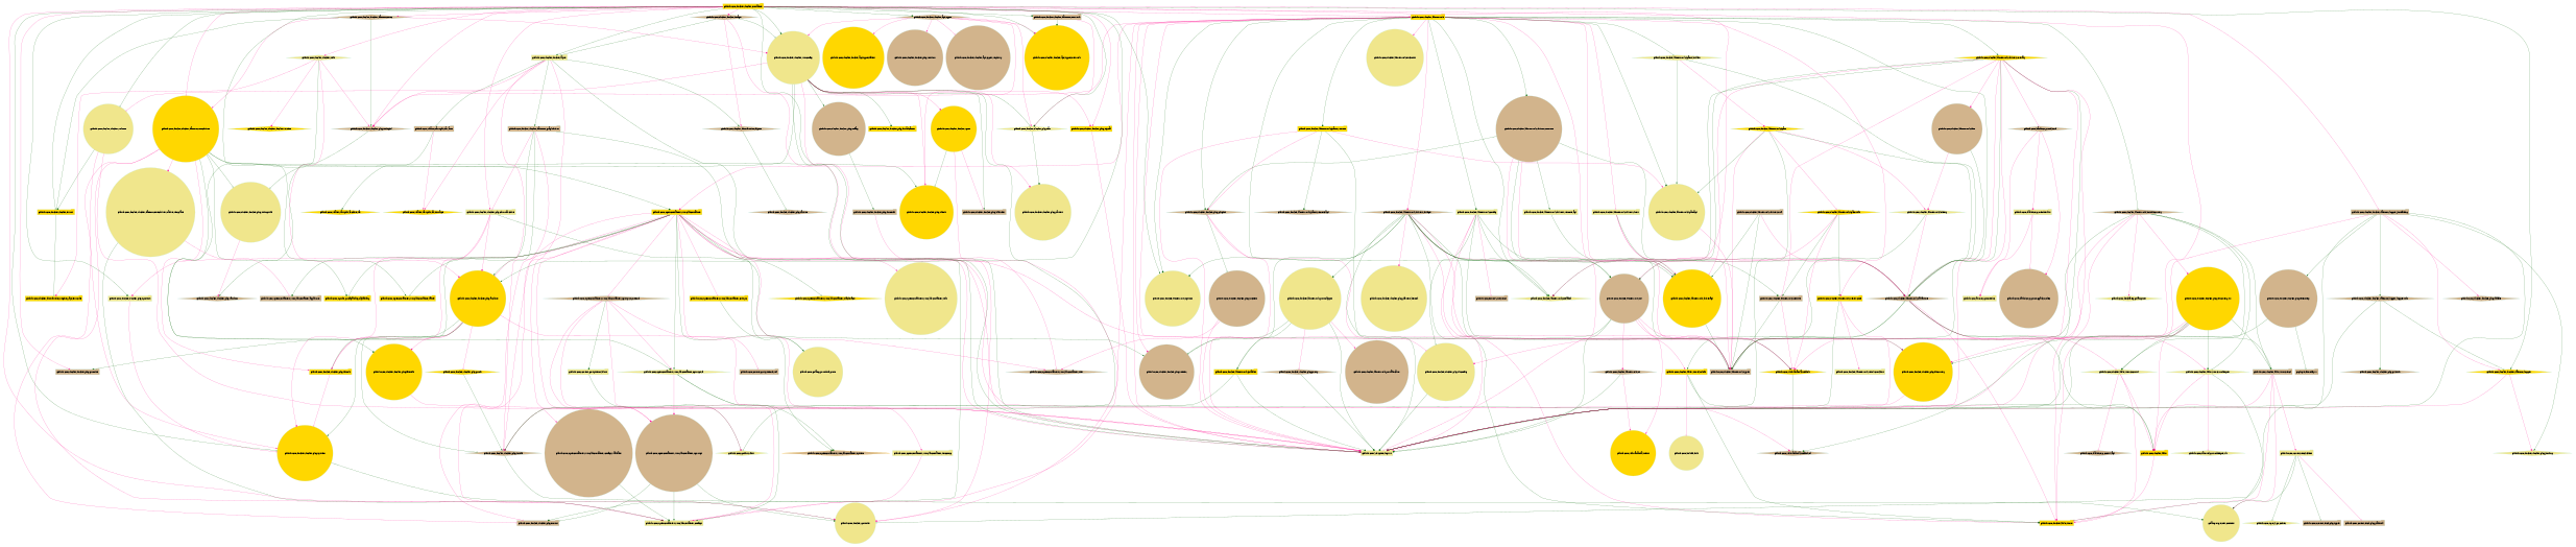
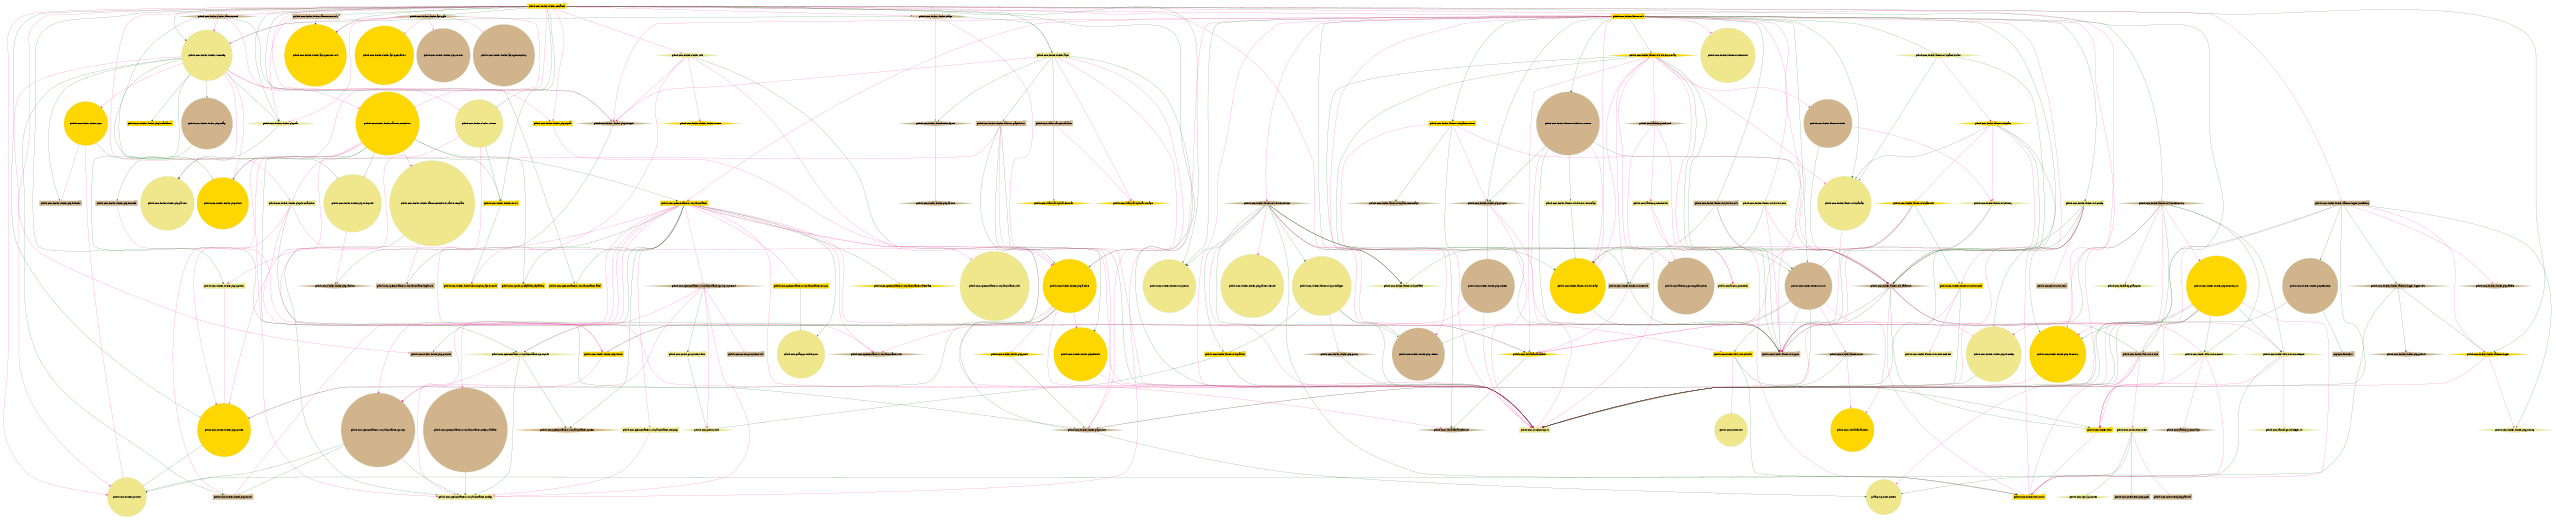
  digraph {
    node [color=paleturquoise fillcolor=tan shape=folder style=filled]
    edge [arrowhead=normal color=deeppink]
    n1 [fillcolor=khaki label="github.com/docker/libkv/store/zookeeper" shape=diamond]
    n2 [fillcolor=gold label="github.com/docker/libkv"]
    n3 [fillcolor=gold label="github.com/docker/libkv/store"]
    n4 [fillcolor=khaki label="github.com/samuel/go-zookeeper/zk" shape=diamond]
    n5 [label="github.com/docker/docker/pkg/homedir"]
    n6 [label="github.com/opencontainers/runc/libcontainer/user" shape=diamond]
    n7 [label="github.com/coreos/etcd/pkg/types"]
    n8 [label="github.com/docker/docker/pkg/reexec" shape=circle]
    n9 [fillcolor=khaki label="github.com/docker/docker/pkg/parsers/kernel" shape=circle]
    n10 [label="github.com/docker/docker/pkg/proxy" shape=diamond]
    n11 [fillcolor=khaki label="github.com/Sirupsen/logrus"]
    n12 [fillcolor=gold label="github.com/vishvananda/netlink" shape=diamond]
    n13 [label="github.com/vishvananda/netlink/nl" shape=diamond]
    n14 [fillcolor=khaki label="github.com/docker/docker/pkg/jsonlog" shape=diamond]
    n15 [fillcolor=khaki label="github.com/coreos/go-systemd/dbus"]
    n16 [fillcolor=khaki label="github.com/godbus/dbus" shape=diamond]
    n17 [fillcolor=gold label="github.com/opencontainers/runc/libcontainer/stacktrace" shape=diamond]
    n18 [fillcolor=khaki label="github.com/deckarep/golang-set" shape=diamond]
    n19 [fillcolor=khaki label="github.com/docker/docker/volume" shape=circle]
    n20 [fillcolor=gold label="github.com/docker/docker/errors"]
    n21 [fillcolor=gold label="github.com/docker/docker/pkg/system" shape=circle]
    n22 [fillcolor=gold label="github.com/docker/distribution/registry/api/errcode"]
    n23 [fillcolor=khaki label="github.com/docker/go-units" shape=circle]
    n24 [fillcolor=khaki label="github.com/opencontainers/runc/libcontainer/seccomp"]
    n25 [fillcolor=khaki label="github.com/opencontainers/runc/libcontainer/configs"]
    n26 [label="github.com/docker/docker/pkg/stringid" shape=diamond]
    n27 [label="github.com/docker/docker/pkg/random" shape=diamond]
    n28 [label="gopkg.in/fsnotify.v1"]
    n29 [label="github.com/hashicorp/consul/api" shape=diamond]
    n30 [fillcolor=gold label="github.com/opencontainers/runc/libcontainer"]
    n31 [label="github.com/docker/docker/pkg/mount"]
    n32 [fillcolor=khaki label="github.com/docker/docker/pkg/symlink"]
    n33 [fillcolor=khaki label="github.com/golang/protobuf/proto" shape=circle]
    n34 [label="github.com/opencontainers/runc/libcontainer/apparmor"]
    n35 [label="github.com/opencontainers/runc/libcontainer/cgroups" shape=circle]
    n36 [fillcolor=khaki label="github.com/opencontainers/runc/libcontainer/cgroups/fs" shape=diamond]
    n37 [label="github.com/opencontainers/runc/libcontainer/cgroups/systemd" shape=diamond]
    n38 [label="github.com/opencontainers/runc/libcontainer/configs/validate" shape=circle]
    n39 [fillcolor=gold label="github.com/opencontainers/runc/libcontainer/criurpc"]
    n40 [fillcolor=gold label="github.com/opencontainers/runc/libcontainer/label"]
    n41 [color=darkgoldenrod1 label="github.com/opencontainers/runc/libcontainer/system" shape=diamond]
    n42 [fillcolor=khaki label="github.com/opencontainers/runc/libcontainer/utils" shape=circle]
    n43 [fillcolor=gold label="github.com/syndtr/gocapability/capability"]
    n44 [label="github.com/coreos/go-systemd/util"]
    n45 [label="github.com/docker/distribution/digest" shape=diamond]
    n46 [label="github.com/docker/docker/pkg/tarsum" shape=diamond]
    n47 [fillcolor=gold label="github.com/docker/docker/daemon/execdriver" shape=circle]
    n48 [fillcolor=khaki label="github.com/docker/docker/daemon/execdriver/native/template" shape=circle]
    n49 [fillcolor=gold label="github.com/docker/docker/pkg/idtools"]
    n50 [fillcolor=khaki label="github.com/docker/docker/pkg/stringutils" shape=circle]
    n51 [fillcolor=gold label="github.com/docker/docker/pkg/ulimit" shape=circle]
    n52 [label="github.com/BurntSushi/toml"]
    n53 [label="github.com/docker/libnetwork/datastore" shape=diamond]
    n54 [fillcolor=gold label="github.com/docker/libkv/store/boltdb"]
    n55 [fillcolor=khaki label="github.com/docker/libkv/store/consul" shape=diamond]
    n56 [label="github.com/docker/libkv/store/etcd"]
    n57 [label="github.com/docker/libnetwork/types"]
    n58 [fillcolor=khaki label="github.com/boltdb/bolt" shape=circle]
    n59 [fillcolor=khaki label="github.com/coreos/etcd/client"]
    n60 [fillcolor=khaki label="golang.org/x/net/context" shape=circle]
    n61 [label="github.com/coreos/etcd/pkg/pathutil"]
    n62 [fillcolor=khaki label="github.com/ugorji/go/codec" shape=diamond]
    n63 [fillcolor=gold label="github.com/docker/libnetwork/drivers/overlay" shape=diamond]
    n64 [fillcolor=gold label="github.com/docker/libnetwork/driverapi" shape=circle]
    n65 [label="github.com/docker/libnetwork/idm" shape=circle]
    n66 [fillcolor=khaki label="github.com/docker/libnetwork/netlabel" shape=diamond]
    n67 [label="github.com/docker/libnetwork/netutils"]
    n68 [label="github.com/docker/libnetwork/osl" shape=circle]
    n69 [label="github.com/hashicorp/serf/serf" shape=diamond]
    n70 [fillcolor=khaki label="github.com/docker/libnetwork/bitseq" shape=diamond]
    n71 [label="github.com/docker/libnetwork/ns" shape=diamond]
    n72 [fillcolor=gold label="github.com/vishvananda/netns" shape=circle]
    n73 [fillcolor=khaki label="github.com/hashicorp/memberlist"]
    n74 [fillcolor=khaki label="github.com/armon/go-metrics"]
    n75 [label="github.com/hashicorp/go-msgpack/codec" shape=circle]
    n76 [label="github.com/docker/docker/pkg/version" shape=circle]
    n77 [fillcolor=gold label="github.com/docker/docker/pkg/signal"]
    n78 [label="github.com/docker/libnetwork/ipams/remote/api" shape=diamond]
    n79 [label="github.com/docker/docker/image" shape=diamond]
    n80 [fillcolor=khaki label="github.com/docker/docker/layer"]
    n81 [fillcolor=khaki label="github.com/docker/docker/runconfig" shape=circle]
    n82 [fillcolor=gold label="github.com/docker/docker/pkg/archive" shape=circle]
    n83 [fillcolor=gold label="github.com/vbatts/tar-split/tar/storage" shape=diamond]
    n84 [label="github.com/docker/docker/pkg/ioutils" shape=diamond]
    n85 [label="github.com/vbatts/tar-split/tar/asm"]
    n86 [label="github.com/docker/docker/daemon/graphdriver"]
    n87 [label="github.com/docker/docker/pkg/blkiodev"]
    n88 [fillcolor=khaki label="github.com/docker/docker/pkg/nat" shape=diamond]
    n89 [fillcolor=khaki label="github.com/docker/docker/pkg/parsers" shape=circle]
    n90 [fillcolor=gold label="github.com/docker/docker/opts" shape=circle]
    n91 [fillcolor=gold label="github.com/docker/docker/pkg/broadcaster"]
    n92 [label="github.com/docker/docker/pkg/mflag" shape=circle]
    n93 [fillcolor=gold label="github.com/docker/docker/pkg/fileutils" shape=circle]
    n94 [label="github.com/docker/docker/pkg/promise"]
    n95 [fillcolor=gold label="github.com/docker/docker/pkg/pools" shape=diamond]
    n96 [fillcolor=gold label="github.com/vbatts/tar-split/archive/tar" shape=diamond]
    n97 [fillcolor=khaki label="github.com/docker/docker/pkg/chrootarchive"]
    n98 [label="github.com/docker/docker/daemon/exec" shape=diamond]
    n99 [label="github.com/docker/docker/pkg/tailfile" shape=diamond]
    n100 [label="github.com/docker/libnetwork/drivers/remote" shape=circle]
    n101 [label="github.com/docker/docker/pkg/plugins" shape=diamond]
    n102 [fillcolor=khaki label="github.com/docker/libnetwork/drivers/remote/api"]
    n103 [fillcolor=khaki label="github.com/docker/docker/pkg/tlsconfig" shape=circle]
    n104 [label="github.com/docker/docker/pkg/sockets" shape=circle]
    n105 [fillcolor=gold label="github.com/docker/libnetwork/iptables"]
    n106 [fillcolor=gold label="github.com/docker/libnetwork/ipams/remote"]
    n107 [fillcolor=khaki label="github.com/docker/libnetwork/ipamapi" shape=circle]
    n108 [fillcolor=khaki label="github.com/docker/libnetwork/options" shape=circle]
-   n109 [label="github.com/docker/libnetwork/portallocator" shape=circle]
    n110 [fillcolor=gold label="github.com/docker/docker/pkg/discovery/kv" shape=circle]
    n111 [fillcolor=gold label="github.com/docker/docker/pkg/discovery" shape=circle]
    n112 [fillcolor=khaki label="github.com/docker/libnetwork/config"]
    n113 [fillcolor=gold label="github.com/docker/docker/dockerversion" shape=diamond]
    n114 [fillcolor=gold label="github.com/docker/docker/api/types/network" shape=circle]
    n115 [label="github.com/docker/docker/pkg/filenotify" shape=circle]
    n116 [label="github.com/docker/docker/daemon/network"]
    n117 [label="github.com/docker/docker/api/types/registry" shape=circle]
    n118 [fillcolor=khaki label="github.com/docker/libnetwork/ipams/builtin" shape=diamond]
    n119 [fillcolor=gold label="github.com/docker/libnetwork/ipam" shape=diamond]
    n120 [fillcolor=gold label="github.com/docker/libnetwork/ipamutils" shape=diamond]
    n121 [fillcolor=gold label="github.com/docker/libnetwork/resolvconf"]
    n122 [label="github.com/docker/libnetwork/drivers/bridge" shape=diamond]
    n123 [fillcolor=khaki label="github.com/docker/libnetwork/portmapper" shape=circle]
    n124 [fillcolor=khaki label="github.com/docker/libnetwork/resolvconf/dns"]
    n125 [fillcolor=gold label="github.com/docker/docker/api/types/filters" shape=circle]
    n126 [label="github.com/docker/docker/pkg/pubsub" shape=diamond]
    n127 [label="github.com/docker/libnetwork/drivers/null"]
    n128 [fillcolor=gold label="github.com/docker/libnetwork"]
    n129 [fillcolor=khaki label="github.com/docker/libnetwork/drivers/host"]
    n130 [fillcolor=khaki label="github.com/docker/libnetwork/etchosts" shape=circle]
    n131 [label="github.com/docker/libnetwork/hostdiscovery" shape=diamond]
    n132 [label="github.com/docker/docker/api/types" shape=diamond]
    n133 [fillcolor=gold label="github.com/docker/docker/daemon/logger" shape=diamond]
    n134 [label="github.com/docker/docker/daemon/logger/loggerutils" shape=diamond]
    n135 [fillcolor=khaki label="github.com/docker/docker/utils" shape=diamond]
    n136 [fillcolor=gold label="github.com/docker/docker/container"]
    n137 [label="github.com/docker/docker/daemon/logger/jsonfilelog"]
    n1 -> n2 [arrowhead=box]
    n1 -> n3 [arrowhead=odot color=darkgreen]
    n1 -> n4 [arrowhead=odot]
    n2 -> n3 [arrowhead=odot]
    n5 -> n6 [arrowhead=odot]
    n10 -> n11 [color=darkgreen]
    n12 -> n13 [arrowhead=odot color=darkgreen]
    n15 -> n16 [arrowhead=odot color=darkgreen]
    n19 -> n11 [arrowhead=odot]
    n19 -> n20 [arrowhead=box color=darkgreen]
    n19 -> n21
    n20 -> n22 [arrowhead=odot color=darkgreen]
    n21 -> n23 [arrowhead=odot color=darkgreen]
    n24 -> n25
    n26 -> n27 [color=darkgreen]
    n30 -> n6
    n30 -> n11 [arrowhead=box]
    n30 -> n12
    n30 -> n13 [arrowhead=box]
    n30 -> n17 [arrowhead=odot color=darkgreen]
    n30 -> n24
    n30 -> n25
    n30 -> n31 [arrowhead=odot]
    n30 -> n32 [arrowhead=box]
    n30 -> n33 [color=darkgreen]
    n30 -> n34 [arrowhead=box color=darkgreen]
    n30 -> n35 [arrowhead=box]
    n30 -> n36 [color=darkgreen]
    n30 -> n37 [arrowhead=odot]
    n30 -> n38
    n30 -> n39 [arrowhead=odot]
    n30 -> n40 [arrowhead=odot color=darkgreen]
    n30 -> n41 [arrowhead=box color=darkgreen]
    n30 -> n42
    n30 -> n43 [arrowhead=odot color=darkgreen]
    n32 -> n21 [arrowhead=odot]
    n35 -> n23 [arrowhead=box color=darkgreen]
    n35 -> n25 [color=darkgreen]
    n35 -> n31 [arrowhead=odot color=darkgreen]
    n36 -> n25 [color=darkgreen]
    n36 -> n35 [arrowhead=box]
    n36 -> n41 [arrowhead=box color=darkgreen]
    n37 -> n15 [arrowhead=box color=darkgreen]
    n37 -> n16 [arrowhead=box]
    n37 -> n25 [arrowhead=odot]
    n37 -> n35
    n37 -> n36
    n37 -> n44 [arrowhead=odot]
    n38 -> n25 [arrowhead=box color=darkgreen]
    n39 -> n33 [arrowhead=odot color=darkgreen]
    n45 -> n46 [arrowhead=odot color=darkgreen]
    n47 -> n25 [arrowhead=box]
    n47 -> n30 [arrowhead=box color=darkgreen]
    n47 -> n31 [arrowhead=odot]
    n47 -> n36 [arrowhead=box color=darkgreen]
    n47 -> n43 [arrowhead=box color=darkgreen]
    n47 -> n48 [arrowhead=box]
    n47 -> n49
    n47 -> n50 [arrowhead=odot color=darkgreen]
    n47 -> n51 [color=darkgreen]
    n48 -> n25 [color=darkgreen]
    n48 -> n34 [arrowhead=odot]
    n49 -> n21 [arrowhead=odot]
    n50 -> n27 [arrowhead=box]
    n53 -> n1
    n53 -> n2 [arrowhead=odot color=darkgreen]
    n53 -> n3 [arrowhead=odot]
    n53 -> n54 [color=darkgreen]
    n53 -> n55 [arrowhead=odot]
    n53 -> n56 [arrowhead=odot color=darkgreen]
    n53 -> n57 [arrowhead=odot color=darkgreen]
    n54 -> n2 [arrowhead=box color=darkgreen]
    n54 -> n3 [arrowhead=box color=darkgreen]
    n54 -> n58 [arrowhead=odot]
    n55 -> n2 [arrowhead=box]
    n55 -> n3
    n55 -> n29 [arrowhead=odot]
    n56 -> n2
    n56 -> n3 [arrowhead=odot]
    n56 -> n59
    n56 -> n60
    n59 -> n7 [arrowhead=odot color=darkgreen]
    n59 -> n60 [color=darkgreen]
    n59 -> n61 [arrowhead=odot]
    n59 -> n62 [arrowhead=odot color=darkgreen]
    n63 -> n3 [arrowhead=box]
    n63 -> n11 [arrowhead=odot]
    n63 -> n12 [arrowhead=box]
    n63 -> n13 [arrowhead=box color=darkgreen]
    n63 -> n53
    n63 -> n57 [color=darkgreen]
    n63 -> n64 [arrowhead=odot]
    n63 -> n65 [arrowhead=box]
    n63 -> n66 [arrowhead=box color=darkgreen]
    n63 -> n67 [arrowhead=odot]
    n63 -> n68 [arrowhead=box color=darkgreen]
    n63 -> n69 [arrowhead=odot]
    n64 -> n57 [color=darkgreen]
    n65 -> n53 [color=darkgreen]
    n65 -> n70 [arrowhead=box]
    n67 -> n12
    n67 -> n57 [arrowhead=odot color=darkgreen]
    n68 -> n8 [arrowhead=odot color=darkgreen]
    n68 -> n11 [color=darkgreen]
    n68 -> n12
    n68 -> n57
    n68 -> n71 [arrowhead=box]
    n68 -> n72
    n69 -> n73 [arrowhead=box]
    n69 -> n74 [arrowhead=odot]
    n69 -> n75 [arrowhead=box]
    n70 -> n53 [arrowhead=odot]
    n70 -> n57 [arrowhead=odot color=darkgreen]
    n71 -> n11 [arrowhead=box color=darkgreen]
    n71 -> n72
    n73 -> n74 [arrowhead=box]
    n73 -> n75 [arrowhead=odot]
    n77 -> n11
    n79 -> n11
    n79 -> n45
    n79 -> n80 [arrowhead=odot color=darkgreen]
    n79 -> n81 [arrowhead=odot color=darkgreen]
    n80 -> n11 [color=darkgreen]
    n80 -> n26
    n80 -> n45 [color=darkgreen]
    n80 -> n82 [arrowhead=odot]
    n80 -> n83
    n80 -> n84
    n80 -> n85 [arrowhead=odot color=darkgreen]
    n80 -> n86 [color=darkgreen]
    n81 -> n19 [arrowhead=odot]
    n81 -> n23 [arrowhead=box]
    n81 -> n31 [arrowhead=box color=darkgreen]
    n81 -> n50 [arrowhead=odot color=darkgreen]
    n81 -> n51 [arrowhead=odot]
    n81 -> n77 [arrowhead=box]
    n81 -> n84 [color=darkgreen]
    n81 -> n87 [color=darkgreen]
    n81 -> n88 [arrowhead=odot color=darkgreen]
    n81 -> n89 [arrowhead=box]
    n81 -> n90 [arrowhead=box]
    n81 -> n91 [arrowhead=box color=darkgreen]
    n81 -> n92 [color=darkgreen]
    n82 -> n11 [arrowhead=odot]
    n82 -> n21 [color=darkgreen]
    n82 -> n49 [arrowhead=odot]
    n82 -> n84 [arrowhead=odot color=darkgreen]
    n82 -> n93 [arrowhead=box]
    n82 -> n94 [color=darkgreen]
    n82 -> n95 [arrowhead=odot]
    n84 -> n60 [arrowhead=box color=darkgreen]
    n85 -> n83
    n85 -> n96 [color=darkgreen]
    n86 -> n11 [arrowhead=odot color=darkgreen]
    n86 -> n49 [arrowhead=odot color=darkgreen]
    n86 -> n82 [color=darkgreen]
    n86 -> n84 [arrowhead=odot]
    n86 -> n97 [arrowhead=odot]
    n88 -> n89 [arrowhead=box color=darkgreen]
    n90 -> n23 [arrowhead=odot]
    n90 -> n51 [arrowhead=odot color=darkgreen]
    n90 -> n87 [arrowhead=odot]
    n92 -> n5 [color=darkgreen]
    n93 -> n11 [arrowhead=odot]
    n95 -> n84 [color=darkgreen]
    n97 -> n8 [color=darkgreen]
    n97 -> n21 [arrowhead=box]
    n97 -> n49
    n97 -> n82 [arrowhead=box]
    n98 -> n20 [arrowhead=odot color=darkgreen]
    n98 -> n26 [color=darkgreen]
    n98 -> n47
    n98 -> n81 [arrowhead=box]
    n100 -> n11 [arrowhead=odot]
    n100 -> n53 [arrowhead=box color=darkgreen]
    n100 -> n57 [arrowhead=odot color=darkgreen]
    n100 -> n64 [arrowhead=odot]
    n100 -> n101 [arrowhead=box color=darkgreen]
    n100 -> n102 [color=darkgreen]
    n101 -> n11
    n101 -> n103 [arrowhead=odot]
    n101 -> n104 [arrowhead=odot color=darkgreen]
    n102 -> n64 [arrowhead=odot color=darkgreen]
    n103 -> n11 [arrowhead=odot color=darkgreen]
    n104 -> n6
    n104 -> n11
    n105 -> n11 [arrowhead=box color=darkgreen]
    n105 -> n16 [arrowhead=odot color=darkgreen]
    n106 -> n11
    n106 -> n57 [arrowhead=odot color=darkgreen]
    n106 -> n78 [arrowhead=box color=darkgreen]
    n106 -> n101
    n106 -> n107
    n107 -> n57 [arrowhead=box]
    n110 -> n1 [arrowhead=box color=darkgreen]
    n110 -> n2 [arrowhead=odot]
    n110 -> n3
    n110 -> n11 [color=darkgreen]
    n110 -> n55 [arrowhead=box color=darkgreen]
    n110 -> n56 [arrowhead=odot color=darkgreen]
    n110 -> n103 [arrowhead=box]
    n110 -> n111 [color=darkgreen]
    n111 -> n11 [arrowhead=box]
    n112 -> n3 [arrowhead=odot]
    n112 -> n11
    n112 -> n52 [arrowhead=odot]
    n112 -> n53 [color=darkgreen]
    n112 -> n66 [arrowhead=odot color=darkgreen]
    n112 -> n103 [arrowhead=odot color=darkgreen]
    n112 -> n111 [color=darkgreen]
    n115 -> n11 [arrowhead=box color=darkgreen]
    n115 -> n28 [arrowhead=odot color=darkgreen]
    n116 -> n88
    n116 -> n114 [arrowhead=box color=darkgreen]
    n118 -> n53 [color=darkgreen]
    n118 -> n107 [color=darkgreen]
    n118 -> n119 [arrowhead=box]
    n119 -> n11 [arrowhead=odot color=darkgreen]
    n119 -> n53 [arrowhead=odot color=darkgreen]
    n119 -> n57 [arrowhead=odot]
    n119 -> n70
    n119 -> n107 [color=darkgreen]
    n119 -> n120 [arrowhead=odot]
    n120 -> n12
    n120 -> n67 [color=darkgreen]
    n120 -> n68 [arrowhead=odot]
    n120 -> n121 [color=darkgreen]
    n121 -> n11 [arrowhead=odot color=darkgreen]
    n121 -> n84 [arrowhead=box]
    n121 -> n124
    n122 -> n3 [arrowhead=box color=darkgreen]
    n122 -> n9 [arrowhead=box]
-   n122 -> n11 [arrowhead=box color=darkgreen]
+   n122 -> n11 [arrowhead=box]
    n122 -> n12 [arrowhead=box color=darkgreen]
    n122 -> n53 [arrowhead=odot]
    n122 -> n54
    n122 -> n57 [arrowhead=odot]
    n122 -> n64 [arrowhead=box color=darkgreen]
    n122 -> n66 [arrowhead=box color=darkgreen]
    n122 -> n67 [arrowhead=box color=darkgreen]
    n122 -> n68 [color=darkgreen]
    n122 -> n105 [color=darkgreen]
    n122 -> n108 [arrowhead=box color=darkgreen]
    n122 -> n123 [arrowhead=box color=darkgreen]
    n123 -> n8 [arrowhead=odot color=darkgreen]
    n123 -> n10 [arrowhead=odot]
    n123 -> n11 [arrowhead=box color=darkgreen]
    n123 -> n105 [arrowhead=odot color=darkgreen]
-   n123 -> n109
    n127 -> n53 [arrowhead=box]
    n127 -> n57 [color=darkgreen]
    n127 -> n64 [color=darkgreen]
    n128 -> n8 [arrowhead=box]
    n128 -> n11 [arrowhead=box]
    n128 -> n25 [arrowhead=odot]
    n128 -> n26 [arrowhead=box]
    n128 -> n30 [arrowhead=box]
    n128 -> n53 [color=darkgreen]
    n128 -> n57 [arrowhead=odot]
    n128 -> n63 [color=darkgreen]
    n128 -> n64
    n128 -> n66 [color=darkgreen]
    n128 -> n68 [color=darkgreen]
    n128 -> n100 [arrowhead=box color=darkgreen]
    n128 -> n101 [arrowhead=box color=darkgreen]
    n128 -> n106 [arrowhead=box color=darkgreen]
    n128 -> n107 [arrowhead=box color=darkgreen]
    n128 -> n108 [arrowhead=box color=darkgreen]
    n128 -> n111
    n128 -> n112 [arrowhead=box color=darkgreen]
    n128 -> n118 [arrowhead=odot color=darkgreen]
    n128 -> n121 [arrowhead=box]
    n128 -> n122 [arrowhead=box]
+   n128 -> n127 [arrowhead=odot color=darkgreen]
    n128 -> n129 [arrowhead=odot]
    n128 -> n130
    n128 -> n131 [arrowhead=odot color=darkgreen]
    n129 -> n53 [arrowhead=odot]
    n129 -> n57
    n129 -> n64 [arrowhead=box color=darkgreen]
    n131 -> n1 [arrowhead=odot color=darkgreen]
    n131 -> n11 [arrowhead=odot]
    n131 -> n18
    n131 -> n55 [arrowhead=odot color=darkgreen]
    n131 -> n56 [color=darkgreen]
    n131 -> n57 [arrowhead=odot color=darkgreen]
    n131 -> n110 [arrowhead=box]
    n131 -> n111 [arrowhead=box]
    n132 -> n51
    n132 -> n76
    n132 -> n81
    n132 -> n88
    n132 -> n114 [arrowhead=box]
    n132 -> n117 [arrowhead=odot]
    n132 -> n125
    n133 -> n11 [arrowhead=odot]
    n133 -> n14 [arrowhead=box]
    n134 -> n11 [color=darkgreen]
    n134 -> n126 [arrowhead=box color=darkgreen]
    n134 -> n133 [arrowhead=odot color=darkgreen]
    n135 -> n22 [arrowhead=box]
    n135 -> n26
    n135 -> n82 [arrowhead=box]
    n135 -> n93 [arrowhead=box color=darkgreen]
    n135 -> n113 [arrowhead=box]
    n136 -> n11 [arrowhead=odot color=darkgreen]
    n136 -> n19 [arrowhead=odot color=darkgreen]
    n136 -> n20 [arrowhead=odot color=darkgreen]
    n136 -> n21 [arrowhead=odot color=darkgreen]
    n136 -> n23 [arrowhead=box]
    n136 -> n26 [arrowhead=odot]
    n136 -> n32 [arrowhead=box color=darkgreen]
    n136 -> n40 [color=darkgreen]
    n136 -> n47 [arrowhead=odot]
    n136 -> n57 [arrowhead=odot]
    n136 -> n66 [arrowhead=box]
    n136 -> n77
    n136 -> n79 [arrowhead=box]
    n136 -> n80 [color=darkgreen]
    n136 -> n81 [arrowhead=box color=darkgreen]
    n136 -> n82 [color=darkgreen]
    n136 -> n88 [arrowhead=box color=darkgreen]
    n136 -> n94
    n136 -> n97
    n136 -> n98
    n136 -> n108 [color=darkgreen]
    n136 -> n114 [arrowhead=odot color=darkgreen]
    n136 -> n116 [arrowhead=box color=darkgreen]
    n136 -> n128
    n136 -> n132 [arrowhead=box color=darkgreen]
    n136 -> n133 [color=darkgreen]
    n136 -> n135
    n136 -> n137 [arrowhead=odot]
    n137 -> n11
    n137 -> n14 [color=darkgreen]
    n137 -> n23 [arrowhead=odot color=darkgreen]
    n137 -> n84 [arrowhead=odot color=darkgreen]
    n137 -> n99
    n137 -> n115 [color=darkgreen]
    n137 -> n133
    n137 -> n134 [color=darkgreen]
  }
